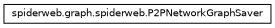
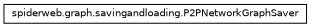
  digraph {
    rankdir=LR
-   n1 [color=black fillcolor=white fontname=Helvetica fontsize=10 height=0.2 label="spiderweb.graph.spiderweb.P2PNetworkGraphSaver" shape=record style=filled width=0.4]
+   n1 [color=black fillcolor=white fontname=Helvetica fontsize=10 height=0.2 label="spiderweb.graph.savingandloading.P2PNetworkGraphSaver" shape=record style=filled width=0.4]
  }
